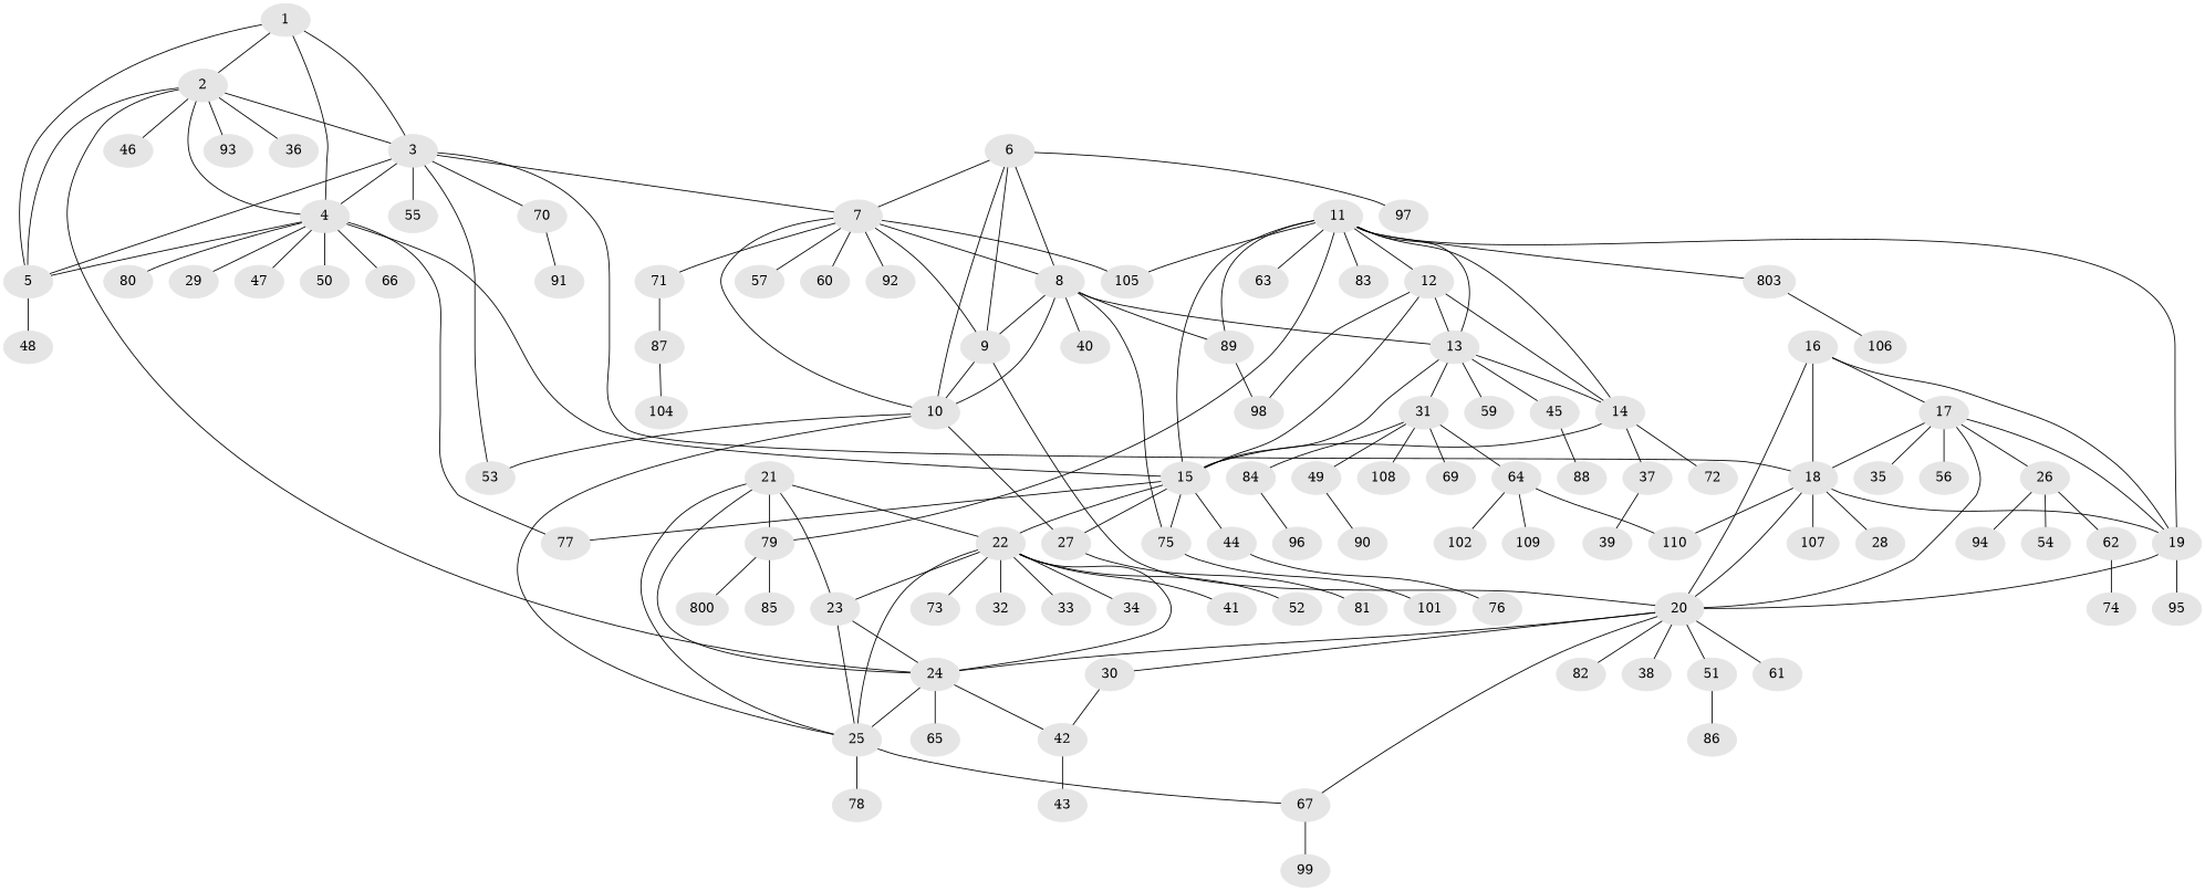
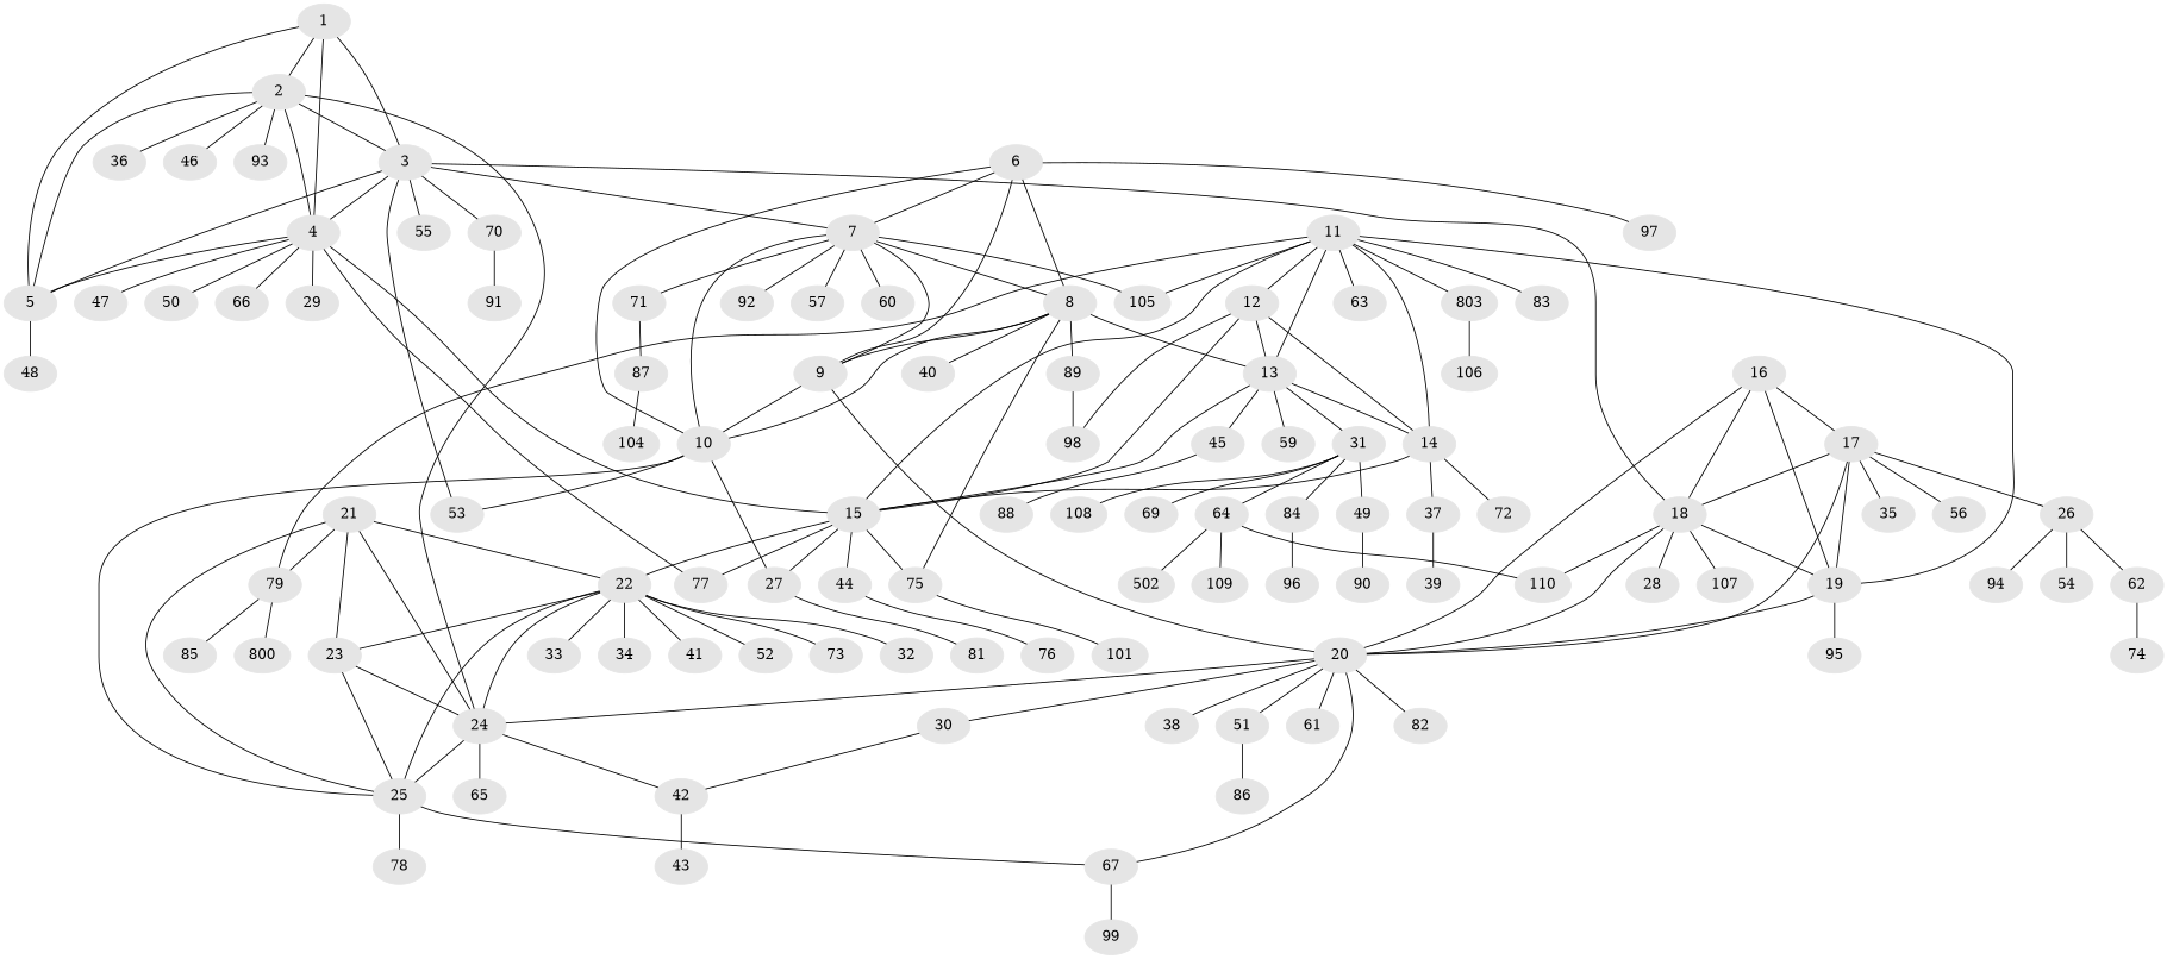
  graph {
    node [color=gray90 style=filled]
    1
    2
    3
    4
    5
    24
    36
    46
    93
    7
    18
    53
    55
    70
    15
    29
    47
    50
    66
    77
-   80
    48
    25
    42
    65
    8
    9
    10
    57
    60
    71
    92
    105
    20
    19
    28
    107
    110
    91
    75
    27
    22
    44
    6
    97
    13
    40
    89
    87
    14
    31
    45
    59
    101
    98
    30
    38
    51
    61
    67
    82
    78
    81
    11
    12
    63
    79
    83
    n69 [label=803]
    37
    72
    95
    85
    n74 [label=800]
    106
    49
    64
    69
    84
    108
    88
    39
    23
    32
    33
    34
    41
    52
    73
    76
    16
    17
    26
    35
    56
    54
    62
    94
    86
    99
    21
    43
    74
    90
-   102
+   102 [label=502]
    109
    96
    104
    1 -- 2
    1 -- 3
    1 -- 4
    1 -- 5
    2 -- 3
    2 -- 4
    2 -- 5
    2 -- 24
    2 -- 36
    2 -- 46
    2 -- 93
    3 -- 4
    3 -- 5
    3 -- 7
    3 -- 18
    3 -- 53
    3 -- 55
    3 -- 70
    4 -- 5
    4 -- 15
    4 -- 29
    4 -- 47
    4 -- 50
    4 -- 66
    4 -- 77
-   4 -- 80
    5 -- 48
    24 -- 25
    24 -- 42
    24 -- 65
    7 -- 8
    7 -- 9
    7 -- 10
    7 -- 57
    7 -- 60
    7 -- 71
    7 -- 92
    7 -- 105
    18 -- 20
    18 -- 19
    18 -- 28
    18 -- 107
    18 -- 110
    70 -- 91
    15 -- 77
    15 -- 75
    15 -- 27
    15 -- 22
    15 -- 44
    25 -- 67
    25 -- 78
    42 -- 43
    8 -- 9
    8 -- 10
    8 -- 75
    8 -- 13
    8 -- 40
    8 -- 89
    9 -- 10
    9 -- 20
    10 -- 53
    10 -- 25
    10 -- 27
    71 -- 87
    20 -- 24
    20 -- 30
    20 -- 38
    20 -- 51
    20 -- 61
    20 -- 67
    20 -- 82
    19 -- 20
    19 -- 95
    75 -- 101
    27 -- 81
    22 -- 24
    22 -- 25
    22 -- 23
    22 -- 32
    22 -- 33
    22 -- 34
    22 -- 41
    22 -- 52
    22 -- 73
    44 -- 76
    6 -- 7
    6 -- 8
    6 -- 9
    6 -- 10
    6 -- 97
    13 -- 15
    13 -- 14
    13 -- 31
    13 -- 45
    13 -- 59
    89 -- 98
    87 -- 104
    14 -- 15
    14 -- 37
    14 -- 72
    31 -- 49
    31 -- 64
    31 -- 69
    31 -- 84
    31 -- 108
    45 -- 88
    30 -- 42
    51 -- 86
    67 -- 99
    11 -- 15
    11 -- 105
    11 -- 19
    11 -- 13
-   11 -- 89
    11 -- 14
    11 -- 12
    11 -- 63
    11 -- 79
    11 -- 83
    11 -- n69
    12 -- 15
    12 -- 13
    12 -- 14
    12 -- 98
    79 -- 85
    79 -- n74
    n69 -- 106
    37 -- 39
    49 -- 90
    64 -- 110
    64 -- 102
    64 -- 109
    84 -- 96
    23 -- 24
    23 -- 25
    16 -- 18
    16 -- 20
    16 -- 19
    16 -- 17
    17 -- 18
    17 -- 20
    17 -- 19
    17 -- 26
    17 -- 35
    17 -- 56
    26 -- 54
    26 -- 62
    26 -- 94
    62 -- 74
    21 -- 24
    21 -- 25
    21 -- 22
    21 -- 79
    21 -- 23
  }
